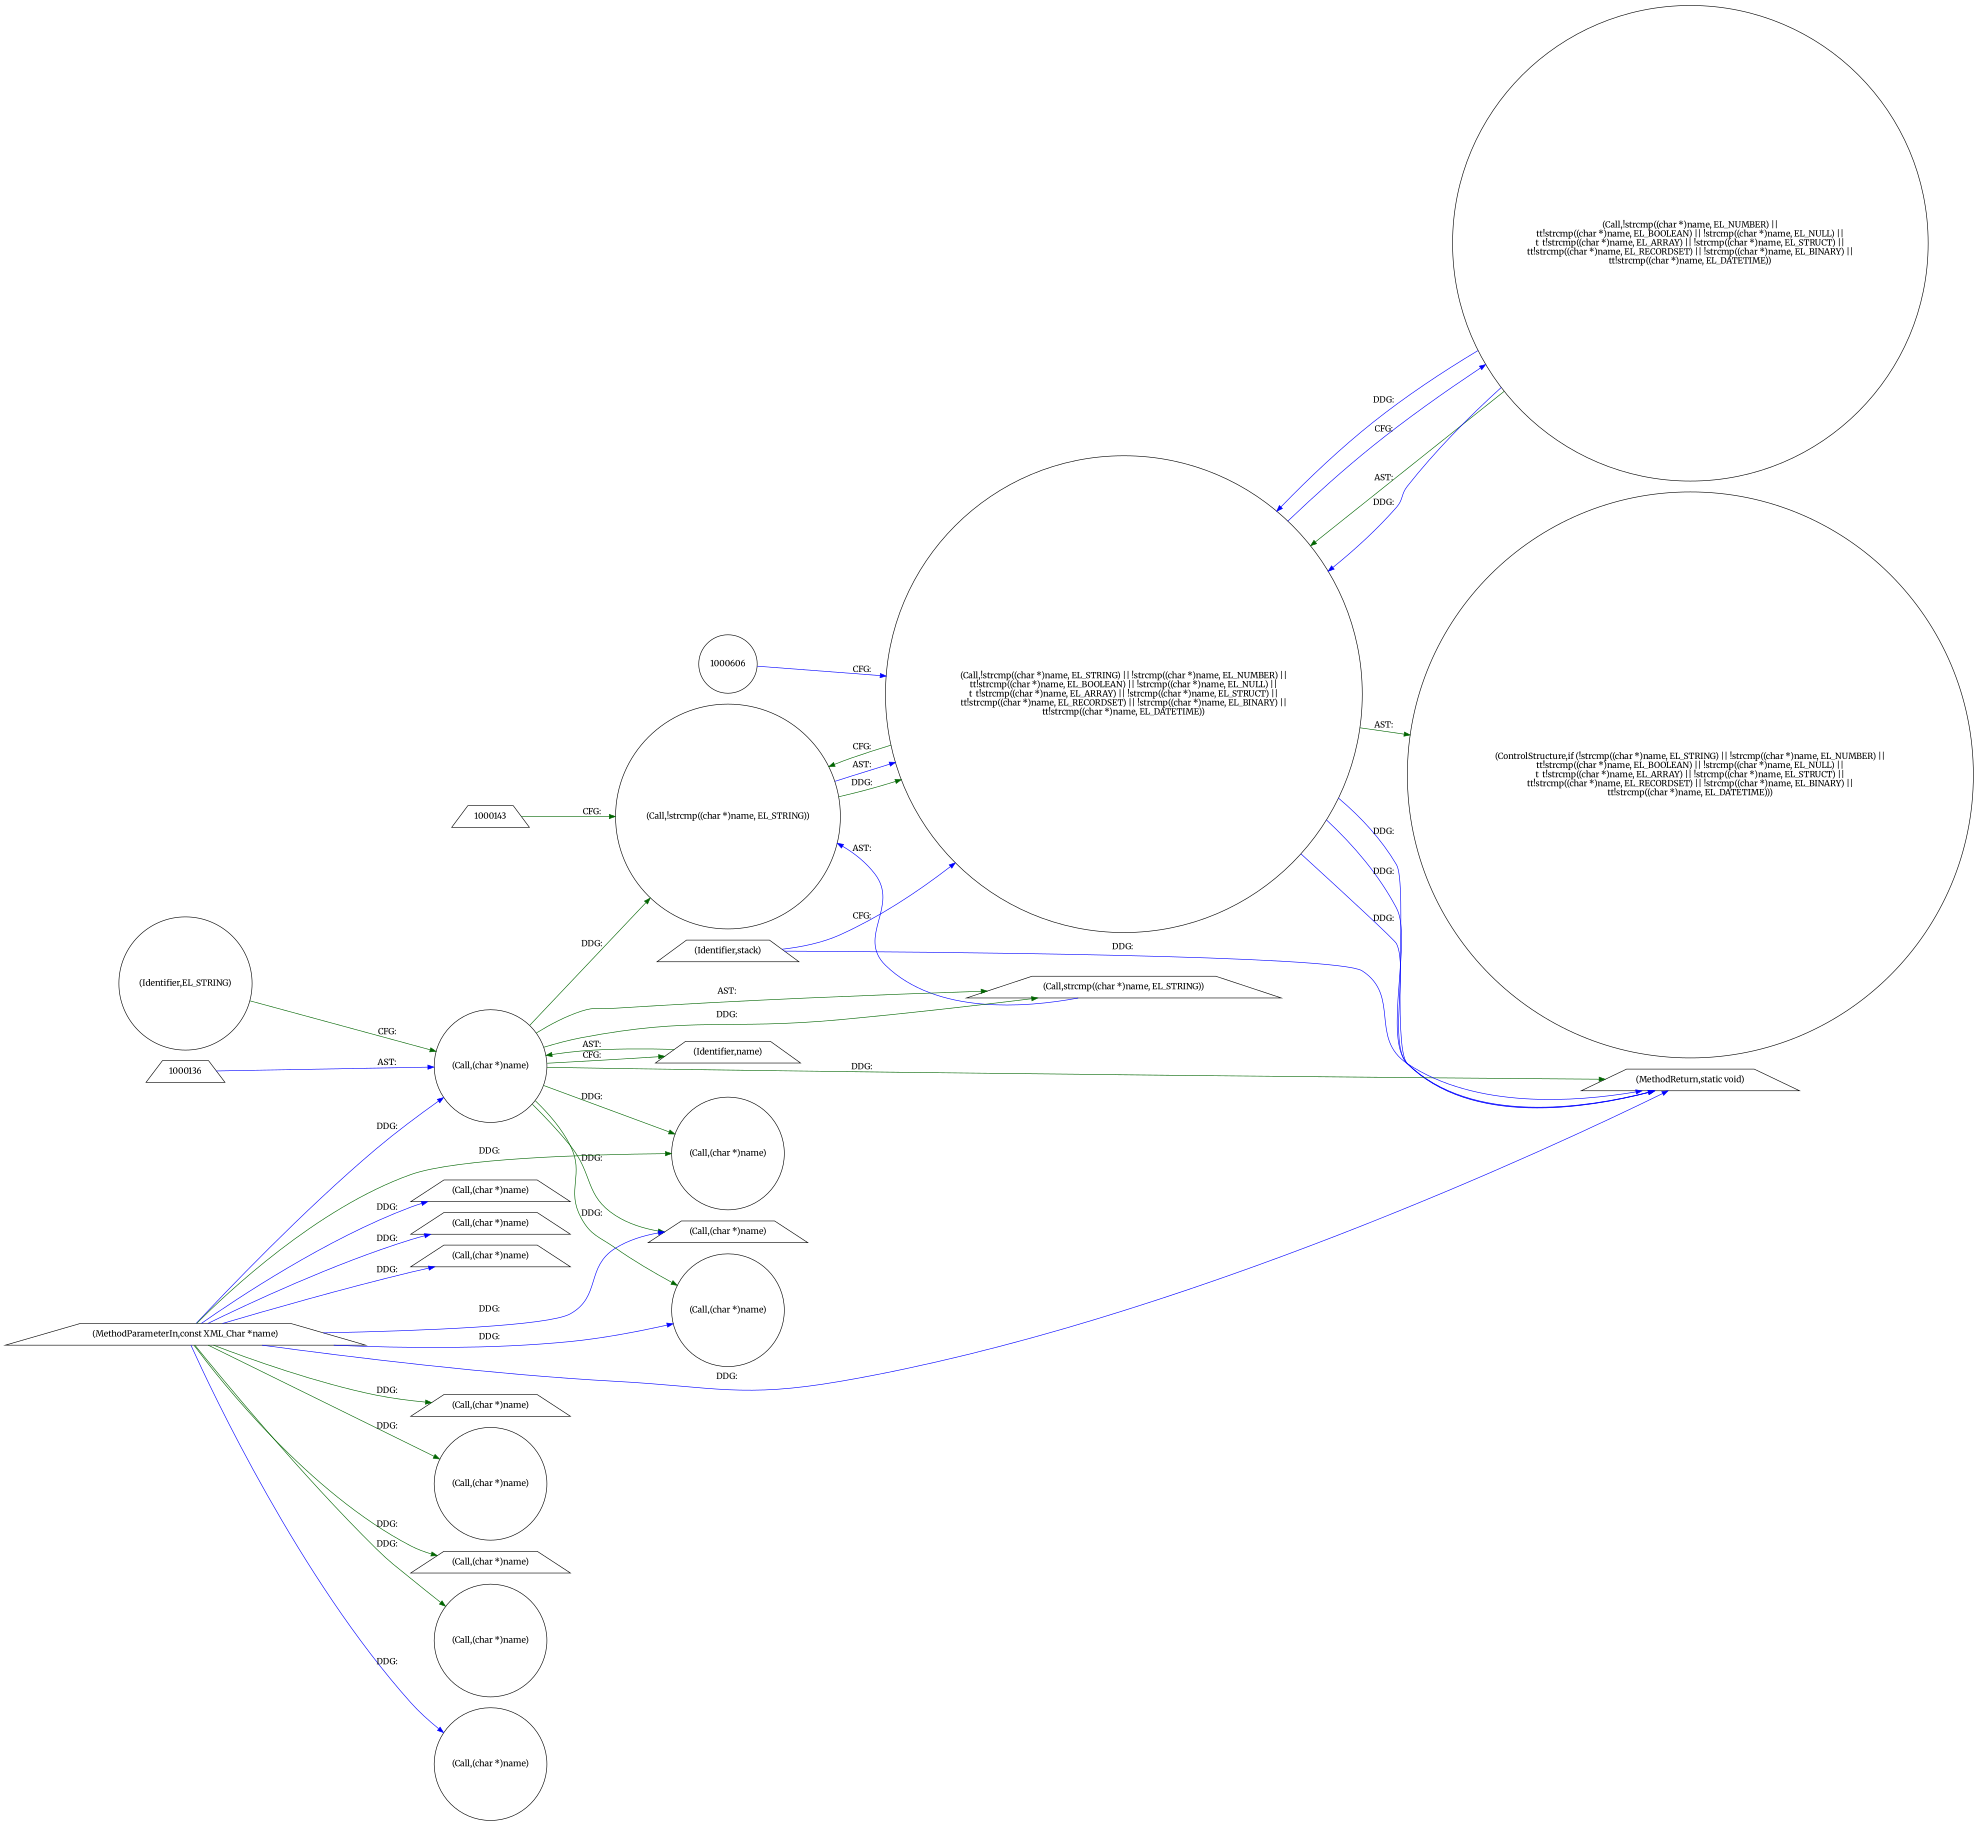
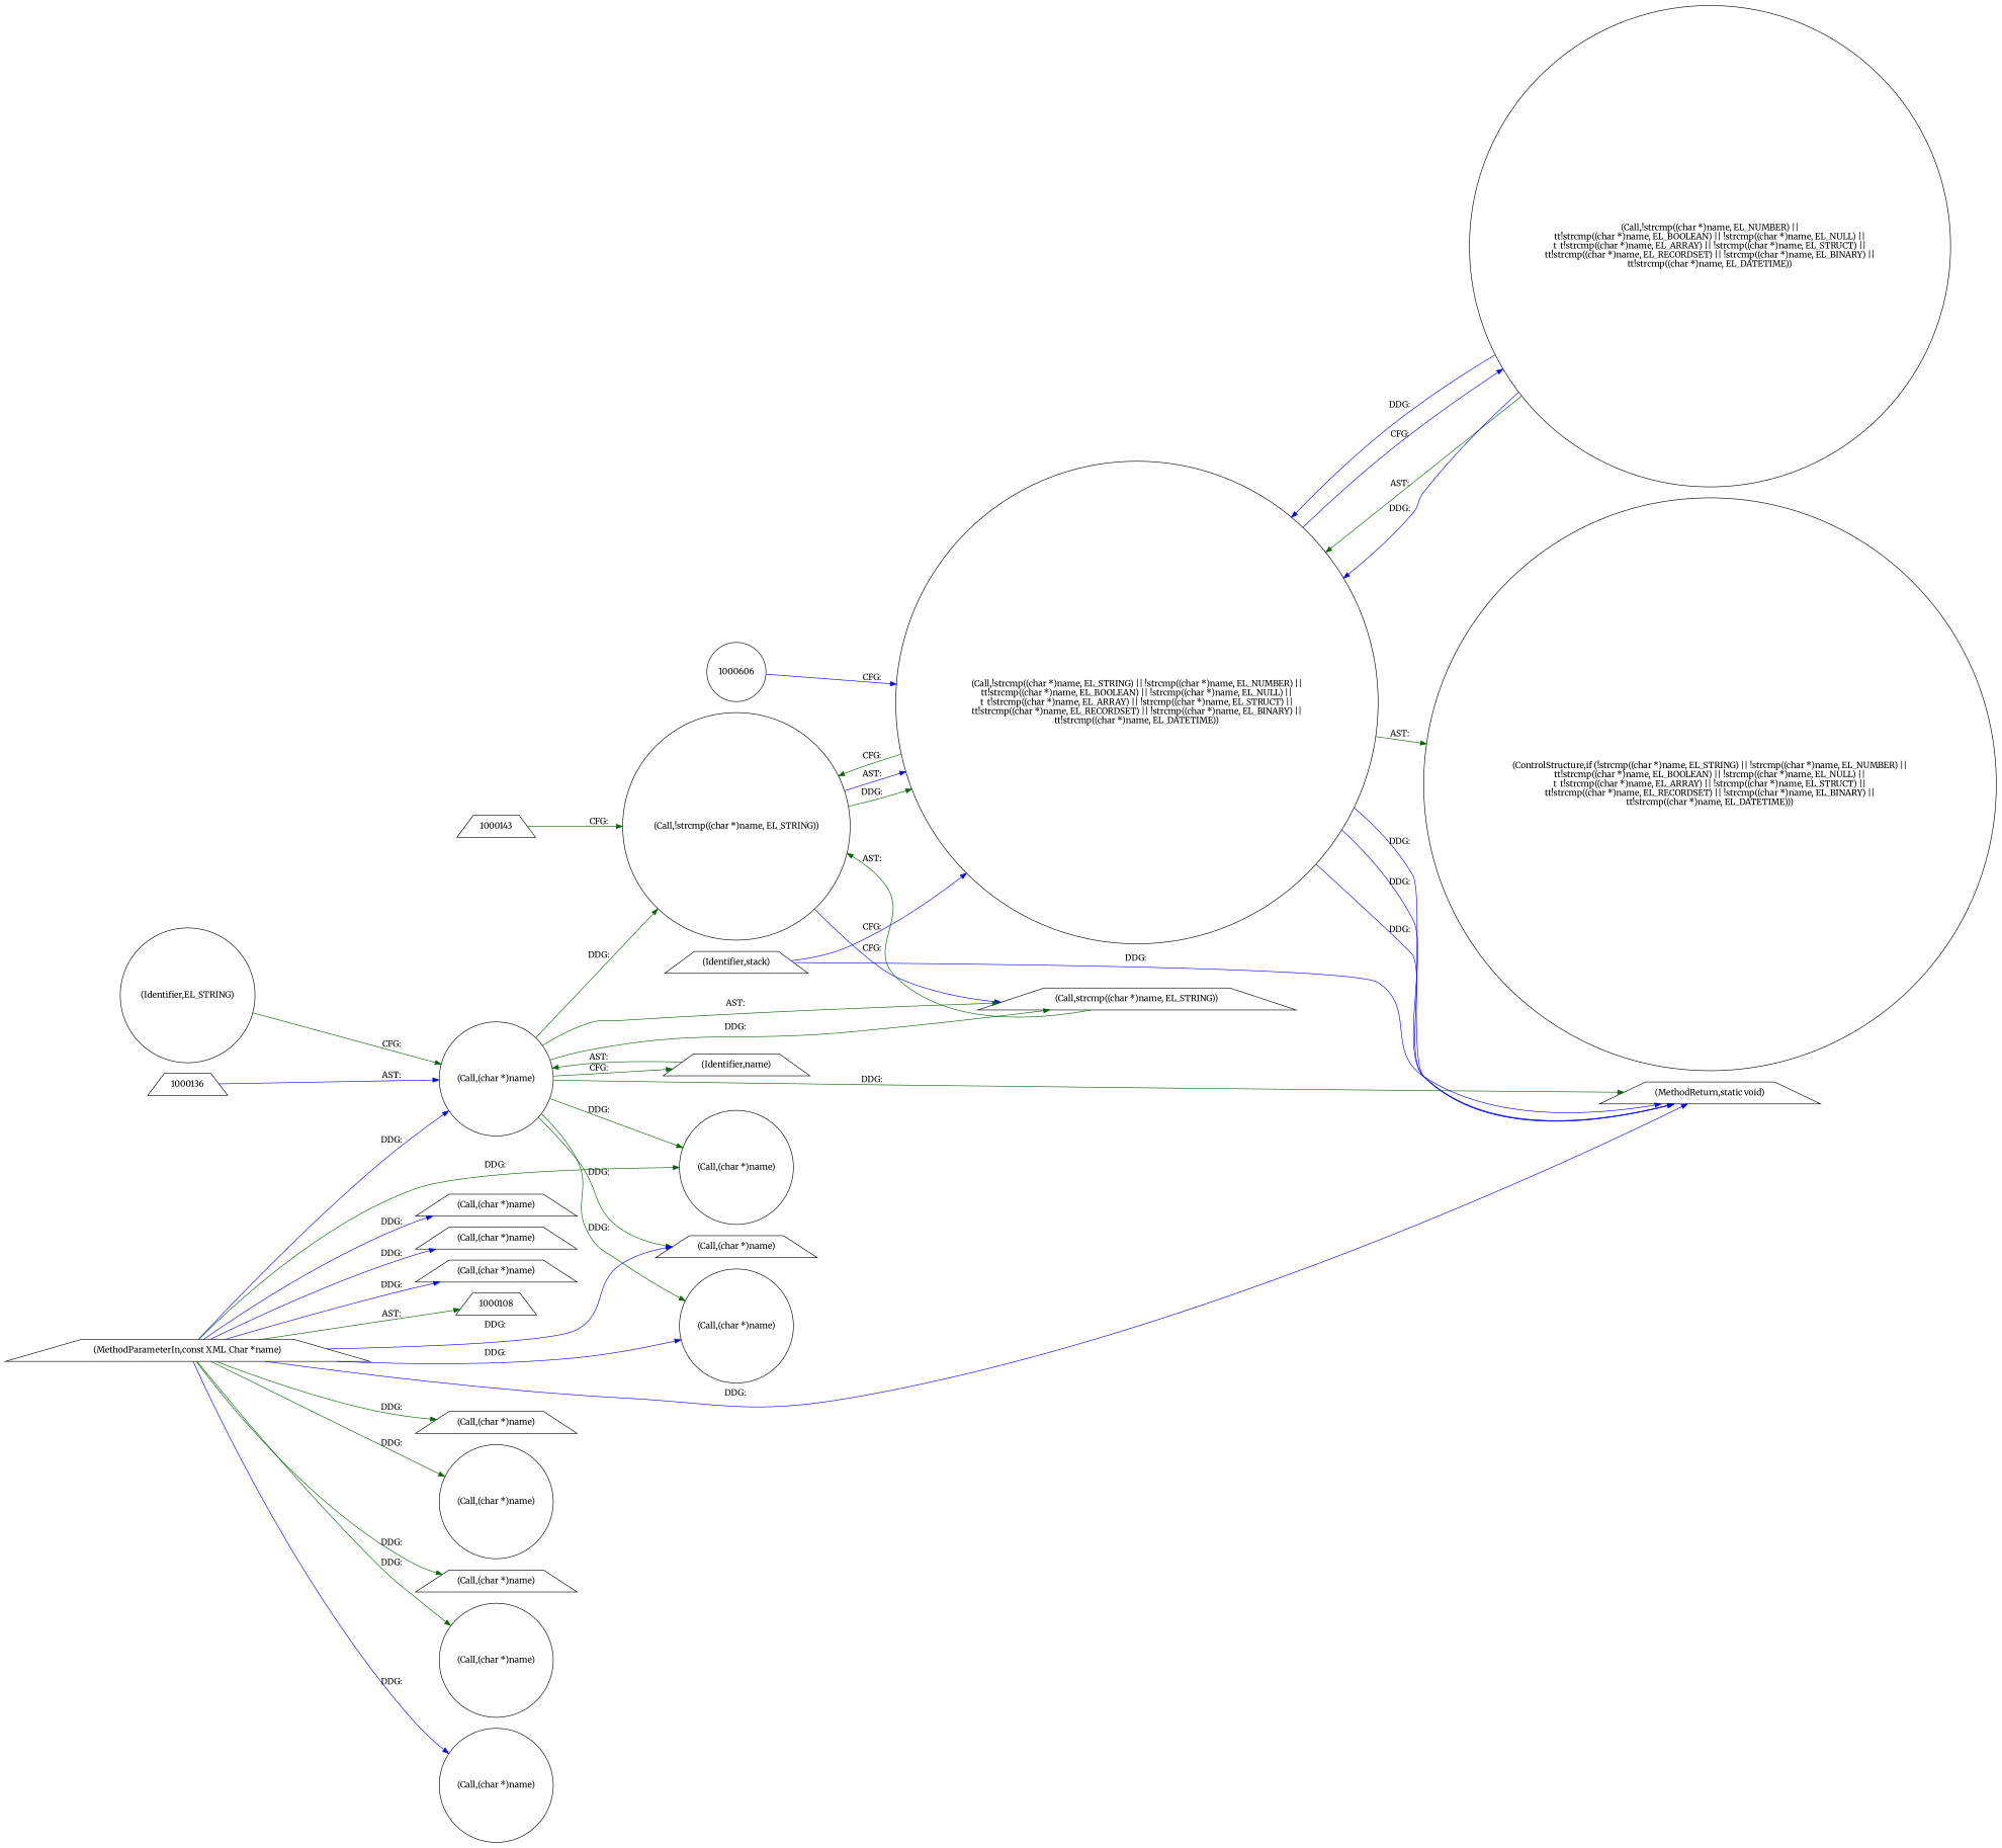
  digraph {
    fontname=Merriweather
    rankdir=LR
    node [fontname=Merriweather shape=trapezium]
    edge [color=blue fontname=Merriweather]
    n1 [label="(Call,!strcmp((char *)name, EL_STRING))" shape=circle]
    n2 [label="(Call,!strcmp((char *)name, EL_STRING) || !strcmp((char *)name, EL_NUMBER) ||\n\t\t!strcmp((char *)name, EL_BOOLEAN) || !strcmp((char *)name, EL_NULL) ||\n\t  \t!strcmp((char *)name, EL_ARRAY) || !strcmp((char *)name, EL_STRUCT) ||\n\t\t!strcmp((char *)name, EL_RECORDSET) || !strcmp((char *)name, EL_BINARY) ||\n\t\t!strcmp((char *)name, EL_DATETIME))" shape=circle]
    n3 [label="(Call,strcmp((char *)name, EL_STRING))"]
    n4 [label="(MethodReturn,static void)"]
    n5 [label="(ControlStructure,if (!strcmp((char *)name, EL_STRING) || !strcmp((char *)name, EL_NUMBER) ||\n\t\t!strcmp((char *)name, EL_BOOLEAN) || !strcmp((char *)name, EL_NULL) ||\n\t  \t!strcmp((char *)name, EL_ARRAY) || !strcmp((char *)name, EL_STRUCT) ||\n\t\t!strcmp((char *)name, EL_RECORDSET) || !strcmp((char *)name, EL_BINARY) ||\n\t\t!strcmp((char *)name, EL_DATETIME)))" shape=circle]
    n6 [label="(Call,!strcmp((char *)name, EL_NUMBER) ||\n\t\t!strcmp((char *)name, EL_BOOLEAN) || !strcmp((char *)name, EL_NULL) ||\n\t  \t!strcmp((char *)name, EL_ARRAY) || !strcmp((char *)name, EL_STRUCT) ||\n\t\t!strcmp((char *)name, EL_RECORDSET) || !strcmp((char *)name, EL_BINARY) ||\n\t\t!strcmp((char *)name, EL_DATETIME))" shape=circle]
    n7 [label="(Call,(char *)name)" shape=circle]
    n8 [label="(Call,(char *)name)" shape=circle]
    n9 [label="(Call,(char *)name)"]
    n10 [label="(Identifier,name)"]
    n11 [label="(Call,(char *)name)" shape=circle]
    n12 [label="(MethodParameterIn,const XML_Char *name)"]
    n13 [label="(Call,(char *)name)"]
    n14 [label="(Call,(char *)name)" shape=circle]
    n15 [label="(Call,(char *)name)"]
    n16 [label="(Call,(char *)name)" shape=circle]
    n17 [label="(Call,(char *)name)" shape=circle]
    n18 [label="(Call,(char *)name)"]
    n19 [label="(Call,(char *)name)"]
    n20 [label="(Call,(char *)name)"]
+   1000108
    n22 [label="(Identifier,EL_STRING)" shape=circle]
    n23 [label="(Identifier,stack)"]
    1000143
    1000136
    1000606 [shape=circle]
    n1 -> n2 [label="AST: "]
    n1 -> n2 [color=darkgreen label="DDG: "]
+   n1 -> n3 [label="CFG: "]
    n2 -> n1 [color=darkgreen label="CFG: "]
    n2 -> n4 [label="DDG: "]
    n2 -> n4 [label="DDG: "]
    n2 -> n4 [label="DDG: "]
    n2 -> n5 [color=darkgreen label="AST: "]
    n2 -> n6 [label="CFG: "]
-   n3 -> n1 [label="AST: "]
+   n3 -> n1 [color=darkgreen label="AST: "]
    n6 -> n2 [color=darkgreen label="AST: "]
    n6 -> n2 [label="DDG: "]
    n6 -> n2 [label="DDG: "]
    n7 -> n1 [color=darkgreen label="DDG: "]
    n7 -> n3 [color=darkgreen label="AST: "]
    n7 -> n3 [color=darkgreen label="DDG: "]
    n7 -> n4 [color=darkgreen label="DDG: "]
    n7 -> n8 [color=darkgreen label="DDG: "]
    n7 -> n9 [color=darkgreen label="DDG: "]
    n7 -> n10 [color=darkgreen label="CFG: "]
    n7 -> n11 [color=darkgreen label="DDG: "]
    n10 -> n7 [color=darkgreen label="AST: "]
    n12 -> n4 [label="DDG: "]
    n12 -> n7 [label="DDG: "]
    n12 -> n8 [color=darkgreen label="DDG: "]
    n12 -> n9 [label="DDG: "]
    n12 -> n11 [label="DDG: "]
    n12 -> n13 [color=darkgreen label="DDG: "]
    n12 -> n14 [color=darkgreen label="DDG: "]
    n12 -> n15 [color=darkgreen label="DDG: "]
    n12 -> n16 [color=darkgreen label="DDG: "]
    n12 -> n17 [label="DDG: "]
    n12 -> n18 [label="DDG: "]
    n12 -> n19 [label="DDG: "]
    n12 -> n20 [label="DDG: "]
+   n12 -> 1000108 [color=darkgreen label="AST: "]
    n22 -> n7 [color=darkgreen label="CFG: "]
    n23 -> n2 [label="CFG: "]
    n23 -> n4 [label="DDG: "]
    1000143 -> n1 [color=darkgreen label="CFG: "]
    1000136 -> n7 [label="AST: "]
    1000606 -> n2 [label="CFG: "]
  }
